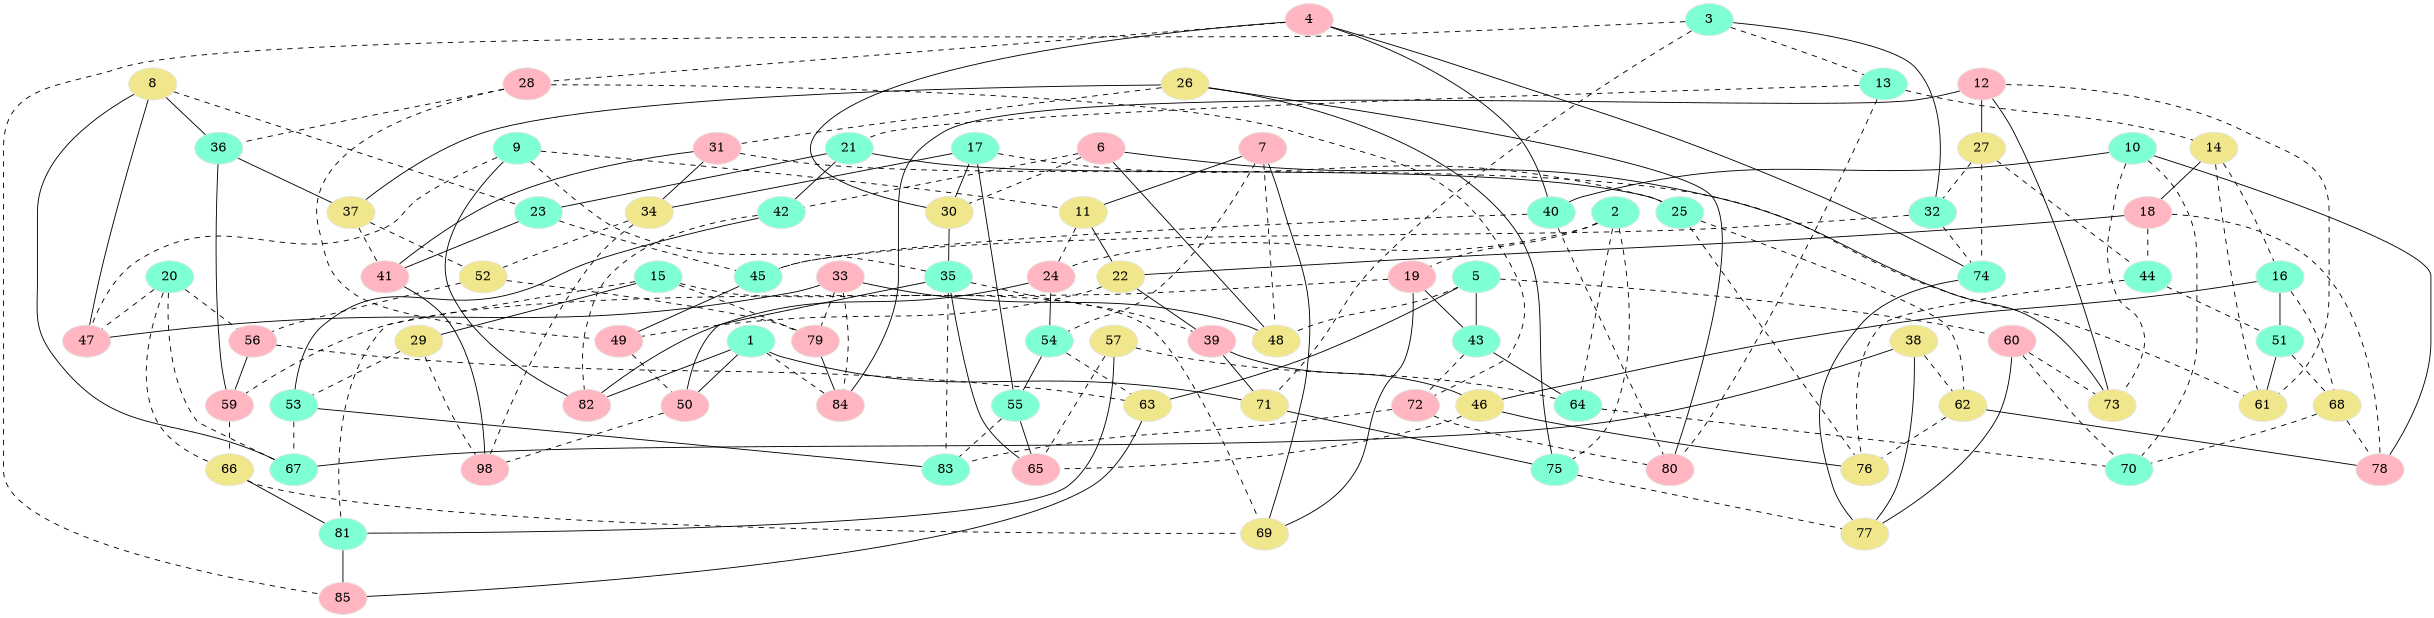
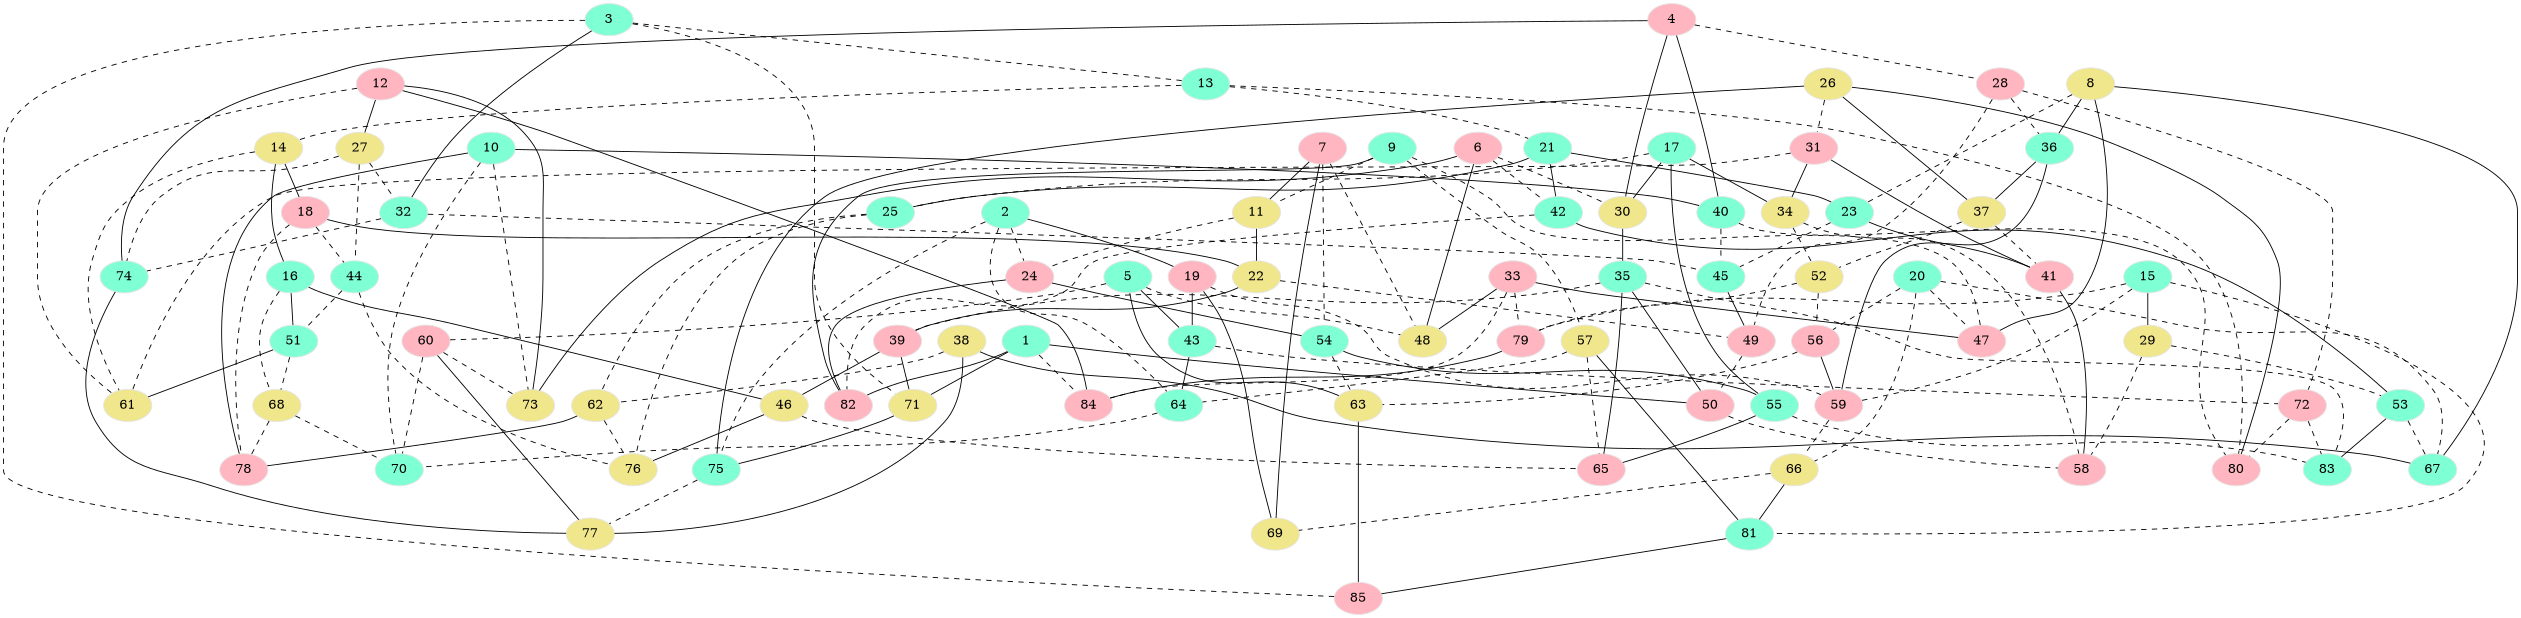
  graph {
    node [color=gray90 fillcolor=aquamarine style=filled]
    edge [style=dashed]
    50 [fillcolor=lightpink]
    1
    71 [fillcolor=khaki]
    82 [fillcolor=lightpink]
    84 [fillcolor=lightpink]
-   58 [fillcolor=lightpink label=98]
+   58 [fillcolor=lightpink]
    75
    19 [fillcolor=lightpink]
    2
    24 [fillcolor=lightpink]
    64
    43
    69 [fillcolor=khaki]
    59 [fillcolor=lightpink]
    54
    70
    77 [fillcolor=khaki]
    3
    13
    32
    85 [fillcolor=lightpink]
    14 [fillcolor=khaki]
    21
    80 [fillcolor=lightpink]
    74
    45
    4 [fillcolor=lightpink]
    28 [fillcolor=lightpink]
    30 [fillcolor=khaki]
    40
    36
    49 [fillcolor=lightpink]
    72 [fillcolor=lightpink]
    35
    5
    48 [fillcolor=khaki]
    60 [fillcolor=lightpink]
    63 [fillcolor=khaki]
    73 [fillcolor=khaki]
    6 [fillcolor=lightpink]
    42
    53
    7 [fillcolor=lightpink]
    11 [fillcolor=khaki]
    22 [fillcolor=khaki]
    55
    8 [fillcolor=khaki]
    23
    47 [fillcolor=lightpink]
    67
    41 [fillcolor=lightpink]
    37 [fillcolor=khaki]
    9
    57 [fillcolor=khaki]
    81
    65 [fillcolor=lightpink]
    10
    78 [fillcolor=lightpink]
    39 [fillcolor=lightpink]
    12 [fillcolor=lightpink]
    27 [fillcolor=khaki]
    61 [fillcolor=khaki]
    44
    16
    18 [fillcolor=lightpink]
    25
    46 [fillcolor=khaki]
    51
    68 [fillcolor=khaki]
    15
    29 [fillcolor=khaki]
    79 [fillcolor=lightpink]
    76 [fillcolor=khaki]
    17
    34 [fillcolor=khaki]
    62 [fillcolor=khaki]
    52 [fillcolor=khaki]
    83
    66 [fillcolor=khaki]
    20
    56 [fillcolor=lightpink]
    26 [fillcolor=khaki]
    31 [fillcolor=lightpink]
    33 [fillcolor=lightpink]
    38 [fillcolor=khaki]
    50 -- 58
    1 -- 50 [style=solid]
    1 -- 71 [style=solid]
    1 -- 82 [style=solid]
    1 -- 84
    71 -- 75 [style=solid]
    75 -- 77
    19 -- 43 [style=solid]
    19 -- 69 [style=solid]
    19 -- 59
    2 -- 75
-   2 -- 19
+   2 -- 19 [style=solid]
    2 -- 24
    2 -- 64
    24 -- 82 [style=solid]
    24 -- 54 [style=solid]
    64 -- 70
    43 -- 64 [style=solid]
    43 -- 72
    59 -- 66
    54 -- 63
    54 -- 55 [style=solid]
    3 -- 71
    3 -- 13
    3 -- 32 [style=solid]
    3 -- 85
    13 -- 14
    13 -- 21
    13 -- 80
    32 -- 74
    32 -- 45
    14 -- 61
-   14 -- 16
+   14 -- 16 [style=solid]
    14 -- 18 [style=solid]
    21 -- 42 [style=solid]
    21 -- 23 [style=solid]
    21 -- 25 [style=solid]
    74 -- 77 [style=solid]
    45 -- 49 [style=solid]
    4 -- 74 [style=solid]
    4 -- 28
    4 -- 30 [style=solid]
    4 -- 40 [style=solid]
    28 -- 36
    28 -- 49
    28 -- 72
    30 -- 35 [style=solid]
    40 -- 80
    40 -- 45
    36 -- 59 [style=solid]
    36 -- 37 [style=solid]
    49 -- 50
    72 -- 80
    72 -- 83
    35 -- 50 [style=solid]
    35 -- 65 [style=solid]
    35 -- 39
    35 -- 83
    5 -- 43 [style=solid]
    5 -- 48
    5 -- 60
    5 -- 63 [style=solid]
    60 -- 70
    60 -- 77 [style=solid]
    60 -- 73
    63 -- 85 [style=solid]
    6 -- 30
    6 -- 48 [style=solid]
    6 -- 73 [style=solid]
    6 -- 42
    42 -- 82
    42 -- 53 [style=solid]
    53 -- 67
    53 -- 83 [style=solid]
    7 -- 69 [style=solid]
    7 -- 54
    7 -- 48
    7 -- 11 [style=solid]
    11 -- 24
    11 -- 22 [style=solid]
    22 -- 49
    22 -- 39 [style=solid]
    55 -- 65 [style=solid]
    55 -- 83
    8 -- 36 [style=solid]
    8 -- 23
    8 -- 47 [style=solid]
    8 -- 67 [style=solid]
    23 -- 45
    23 -- 41 [style=solid]
    41 -- 58 [style=solid]
    37 -- 41
    37 -- 52
    9 -- 82 [style=solid]
    9 -- 11
    9 -- 47
-   9 -- 35
+   9 -- 57
    57 -- 64
    57 -- 81 [style=solid]
    57 -- 65
    81 -- 85 [style=solid]
    10 -- 70
    10 -- 40 [style=solid]
    10 -- 73
    10 -- 78 [style=solid]
    39 -- 71 [style=solid]
    39 -- 46 [style=solid]
    12 -- 84 [style=solid]
    12 -- 73 [style=solid]
    12 -- 27 [style=solid]
    12 -- 61
    27 -- 32
    27 -- 74
    27 -- 44
    44 -- 51
    44 -- 76
    16 -- 46 [style=solid]
    16 -- 51 [style=solid]
    16 -- 68
    18 -- 22 [style=solid]
    18 -- 78
    18 -- 44
    25 -- 76
    25 -- 62
    46 -- 65
    46 -- 76 [style=solid]
    51 -- 61 [style=solid]
    51 -- 68
    68 -- 70
    68 -- 78
-   15 -- 69
+   15 -- 59
    15 -- 81
    15 -- 29 [style=solid]
    15 -- 79
    29 -- 58
    29 -- 53
    79 -- 84 [style=solid]
    17 -- 30 [style=solid]
    17 -- 55 [style=solid]
    17 -- 25
    17 -- 34 [style=solid]
    34 -- 58
    34 -- 52
    62 -- 78 [style=solid]
    62 -- 76
    52 -- 79
    52 -- 56
    66 -- 69
    66 -- 81 [style=solid]
    20 -- 47
    20 -- 67
    20 -- 66
    20 -- 56
    56 -- 59 [style=solid]
    56 -- 63
    26 -- 75 [style=solid]
    26 -- 80 [style=solid]
    26 -- 37 [style=solid]
    26 -- 31
    31 -- 41 [style=solid]
    31 -- 61
    31 -- 34 [style=solid]
    33 -- 84
    33 -- 48 [style=solid]
    33 -- 47 [style=solid]
    33 -- 79
    38 -- 77 [style=solid]
    38 -- 67 [style=solid]
    38 -- 62
  }
